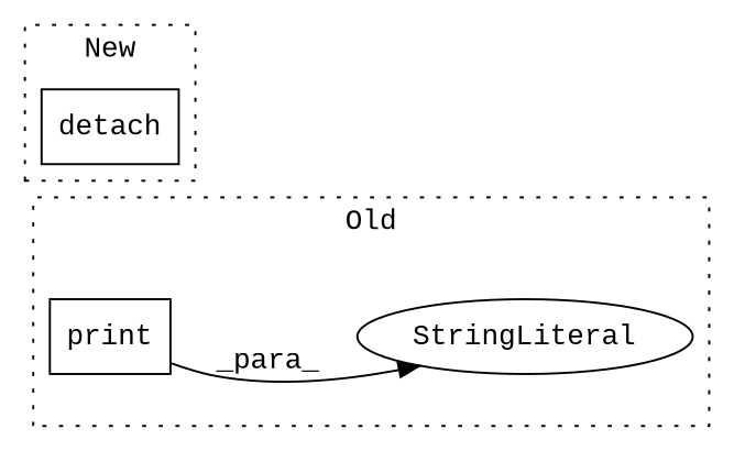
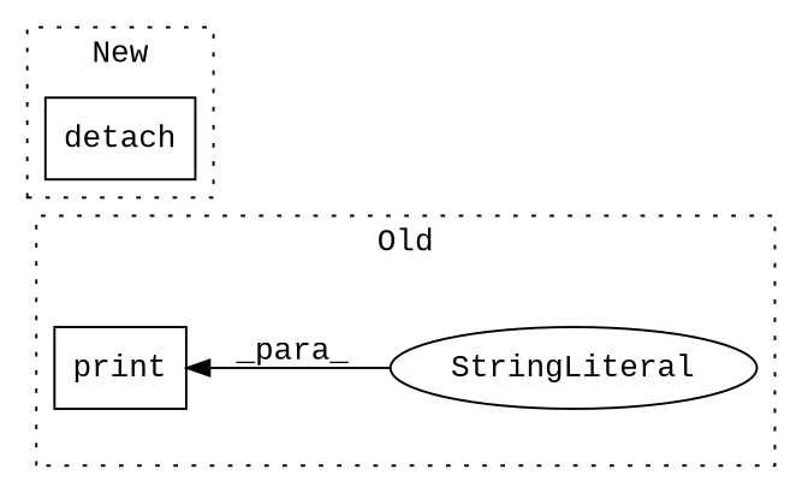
  digraph {
    rankdir=LR
    fontname="Liberation Mono"
    node [a=32 shape=box fontname="Liberation Mono"]
    n1 [l="6,1" label=print s="3133,3172"]
    n2 [a=45 l=12 label=StringLiteral s=3139 shape=ellipse]
    n3 [l=8 label=detach s=3077]
    subgraph cluster_1 {
      label=Old
      style=dotted
      n1
      n2
    }
    subgraph cluster_2 {
      label=New
      style=dotted
      n3
    }
-   n1 -> n2 [label=_para_ fontname="Liberation Mono"]
+   n2 -> n1 [label=_para_ fontname="Liberation Mono"]
  }
